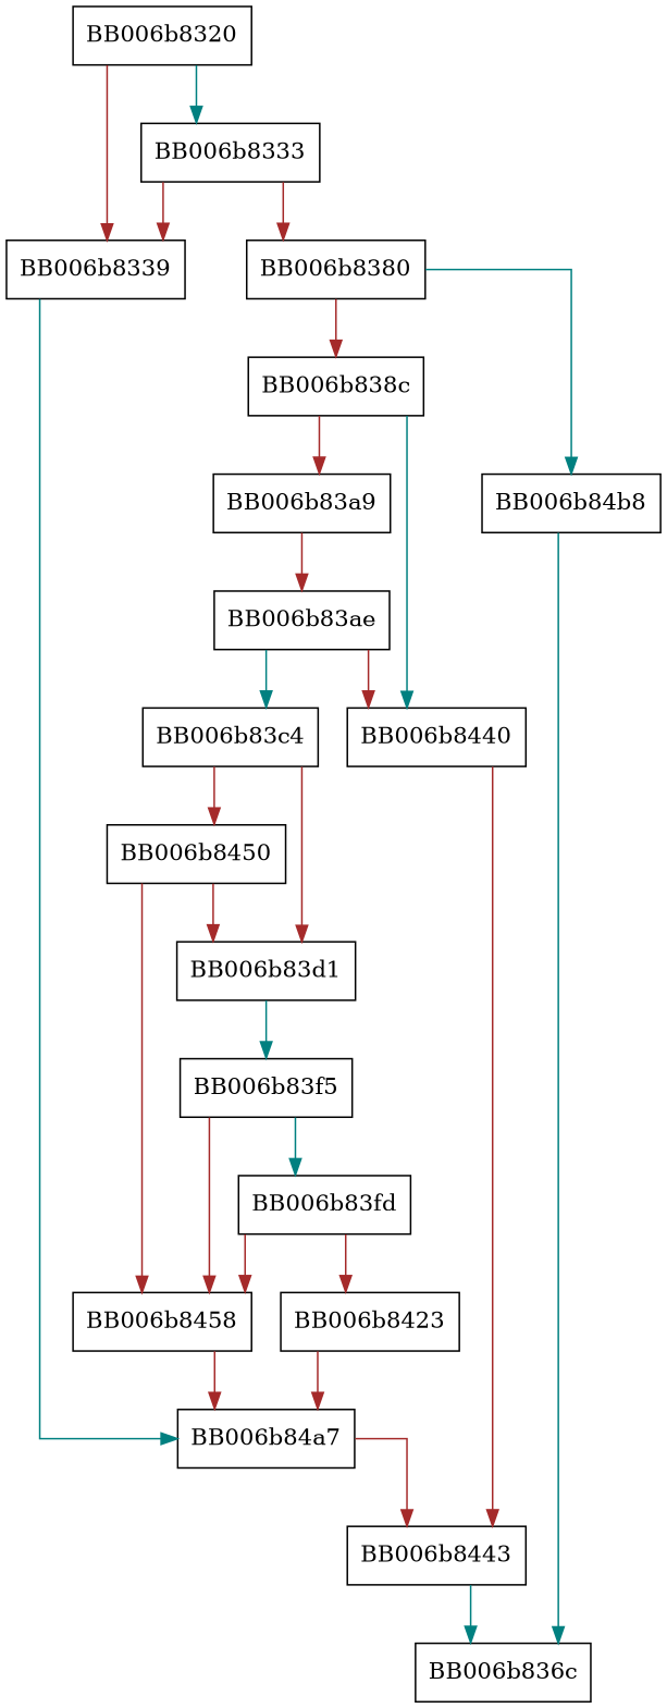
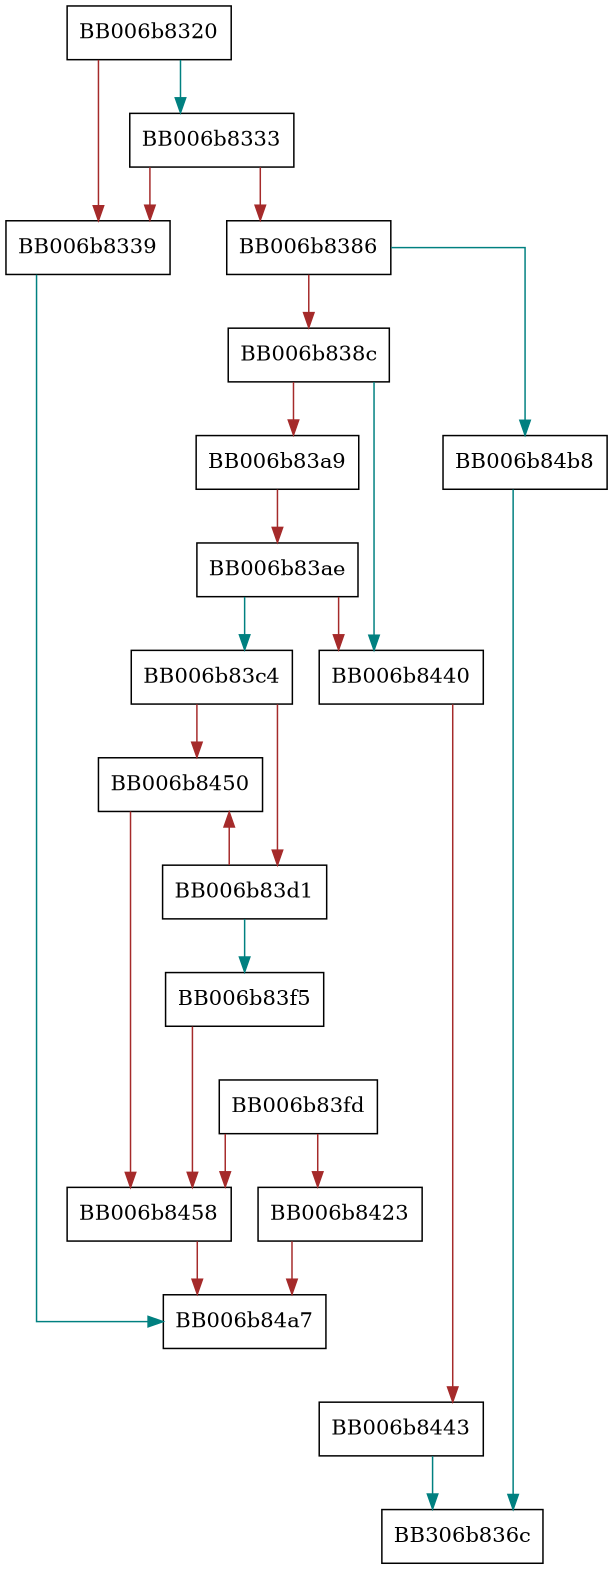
  digraph {
    fontname="DejaVu Serif"
    splines=ortho
    node [fontname="DejaVu Serif" shape=box]
    edge [color=brown fontname="DejaVu Serif"]
    BB006b8320
    BB006b8339
    BB006b8333
    BB006b84a7
-   BB006b8380
+   BB006b8380 [label=BB006b8386]
    BB006b84b8
    BB006b838c
-   BB006b836c
+   BB006b836c [label=BB306b836c]
    BB006b8440
    BB006b83a9
    BB006b8443
    BB006b83ae
    BB006b83c4
    BB006b8450
    BB006b83d1
    BB006b8458
    BB006b83f5
    BB006b83fd
    BB006b8423
    BB006b8320 -> BB006b8339
    BB006b8320 -> BB006b8333 [color=teal]
    BB006b8339 -> BB006b84a7 [color=teal]
    BB006b8333 -> BB006b8339
    BB006b8333 -> BB006b8380
-   BB006b84a7 -> BB006b8443
    BB006b8380 -> BB006b84b8 [color=teal]
    BB006b8380 -> BB006b838c
    BB006b84b8 -> BB006b836c [color=teal]
    BB006b838c -> BB006b8440 [color=teal]
    BB006b838c -> BB006b83a9
    BB006b8440 -> BB006b8443
    BB006b83a9 -> BB006b83ae
    BB006b8443 -> BB006b836c [color=teal]
    BB006b83ae -> BB006b8440
    BB006b83ae -> BB006b83c4 [color=teal]
    BB006b83c4 -> BB006b8450
    BB006b83c4 -> BB006b83d1
    BB006b8450 -> BB006b8458
-   BB006b8450 -> BB006b83d1
+   BB006b83d1 -> BB006b8450
    BB006b83d1 -> BB006b83f5 [color=teal]
    BB006b8458 -> BB006b84a7
    BB006b83f5 -> BB006b8458
-   BB006b83f5 -> BB006b83fd [color=teal]
    BB006b83fd -> BB006b8458
    BB006b83fd -> BB006b8423
    BB006b8423 -> BB006b84a7
  }
